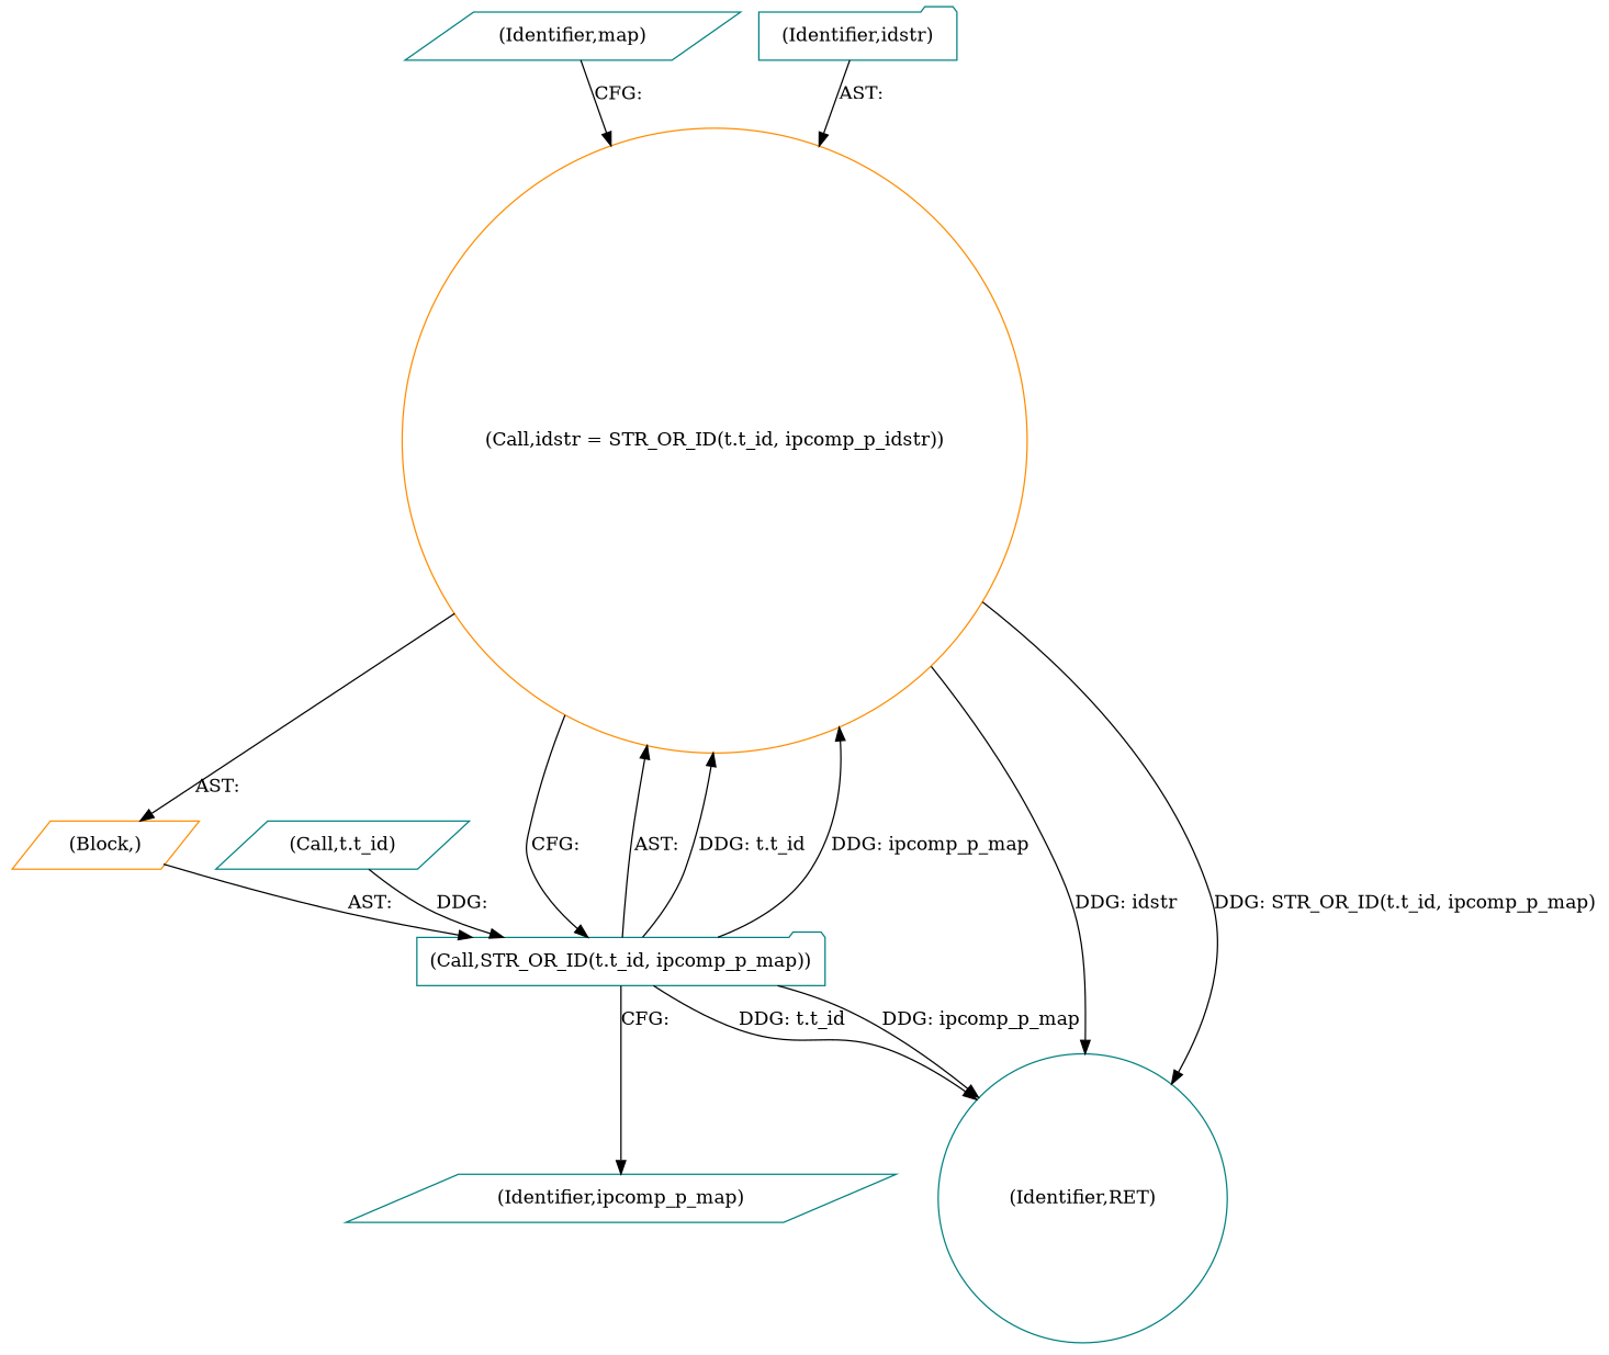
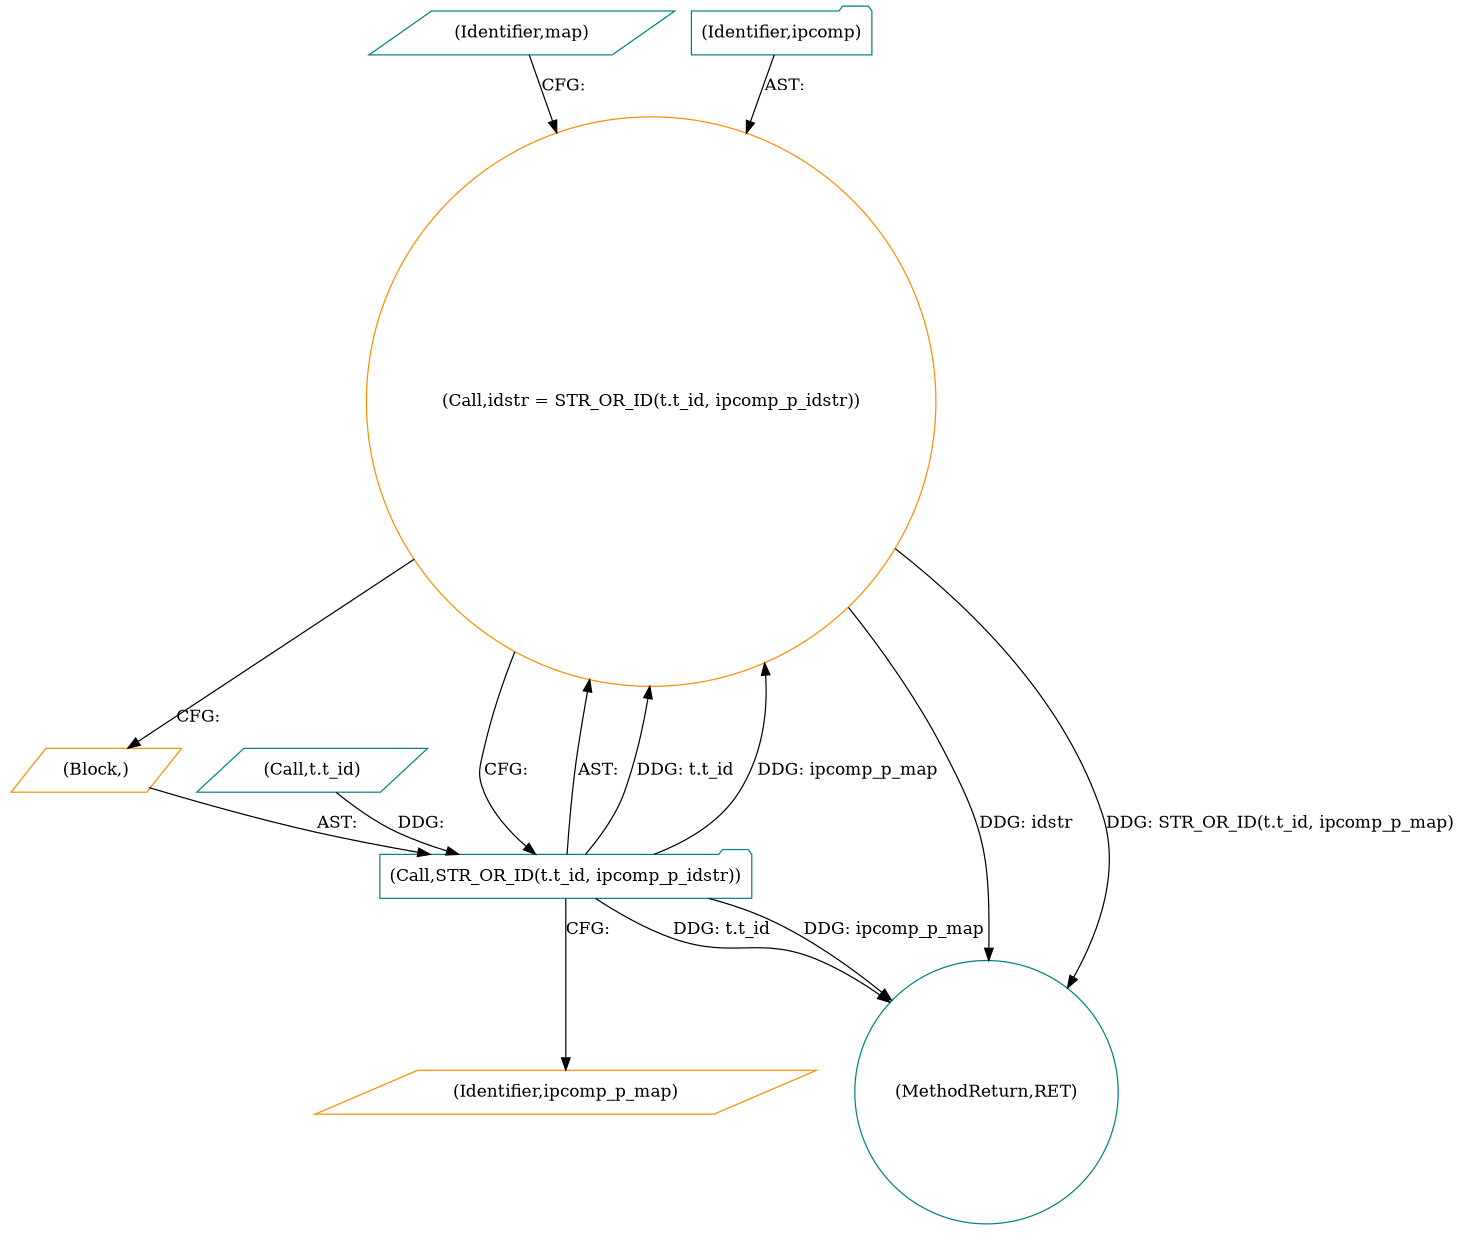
  digraph {
    node [color=teal shape=parallelogram]
    n1 [color=darkorange label="(Call,idstr = STR_OR_ID(t.t_id, ipcomp_p_idstr))" shape=circle]
-   n2 [label="(Call,STR_OR_ID(t.t_id, ipcomp_p_map))" shape=folder]
+   n2 [label="(Call,STR_OR_ID(t.t_id, ipcomp_p_idstr))" shape=folder]
    n3 [color=darkorange label="(Block,)"]
-   n4 [label="(Identifier,RET)" shape=circle]
-   n5 [label="(Identifier,ipcomp_p_map)"]
+   n4 [label="(MethodReturn,RET)" shape=circle]
+   n5 [color=darkorange label="(Identifier,ipcomp_p_map)"]
    n6 [label="(Call,t.t_id)"]
    n7 [label="(Identifier,map)"]
-   n8 [label="(Identifier,idstr)" shape=folder]
+   n8 [label="(Identifier,ipcomp)" shape=folder]
    n1 -> n2 [label="CFG: "]
-   n1 -> n3 [label="AST: "]
+   n1 -> n3 [label="CFG: "]
    n1 -> n4 [label="DDG: STR_OR_ID(t.t_id, ipcomp_p_map)"]
    n1 -> n4 [label="DDG: idstr"]
    n2 -> n1 [label="AST: "]
    n2 -> n1 [label="DDG: t.t_id"]
    n2 -> n1 [label="DDG: ipcomp_p_map"]
    n2 -> n4 [label="DDG: t.t_id"]
    n2 -> n4 [label="DDG: ipcomp_p_map"]
    n2 -> n5 [label="CFG: "]
    n3 -> n2 [label="AST: "]
    n6 -> n2 [label="DDG: "]
    n7 -> n1 [label="CFG: "]
    n8 -> n1 [label="AST: "]
  }
